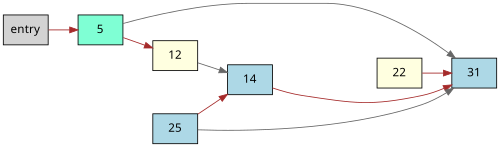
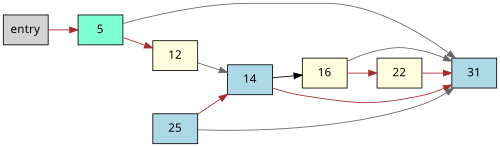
  digraph {
    fontname="Noto Sans"
    rankdir=LR
    node [fillcolor=lightyellow fontname="Noto Sans" shape=rectangle style=filled]
    edge [color=brown fontname="Noto Sans"]
    entry [fillcolor=lightgrey]
    5 [fillcolor=aquamarine]
    12
    31 [fillcolor=lightblue]
    14 [fillcolor=lightblue]
+   16
    25 [fillcolor=lightblue]
    22
    entry -> 5
    5 -> 12
    5 -> 31 [color=gray40]
    12 -> 14 [color=gray40]
    14 -> 31
+   14 -> 16 [color=black]
+   16 -> 31 [color=gray40]
+   16 -> 22
    25 -> 31 [color=gray40]
    25 -> 14
    22 -> 31
  }
